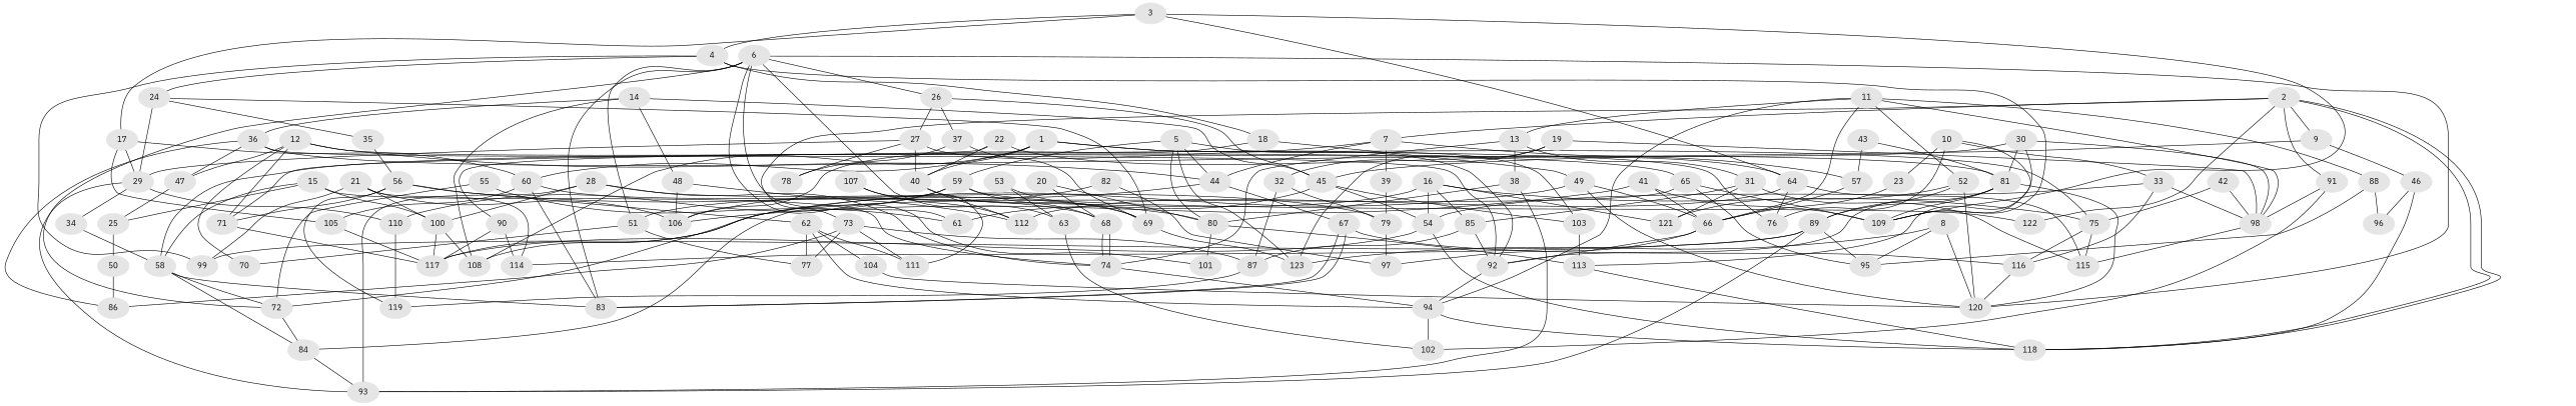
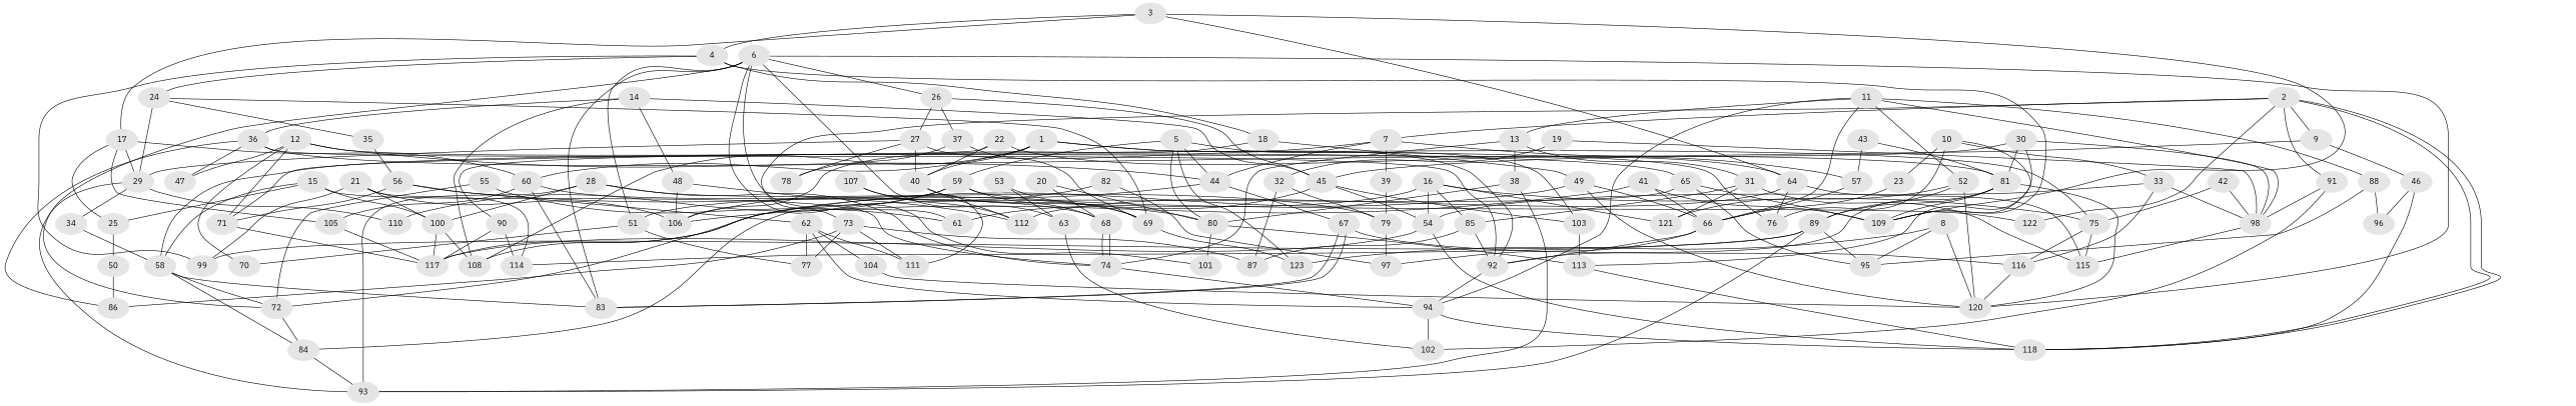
  graph {
    fontname="IBM Plex Sans"
    node [color=gray90 fontname="IBM Plex Sans" style=filled]
    edge [fontname="IBM Plex Sans"]
    1
    40
    60
    75
    76
    108
    69
    112
    83
    105
    68
    115
    116
    2
    7
    9
    73
    91
    118
    122
    44
    39
    57
    71
    45
    46
    87
    86
    77
    111
    98
    102
    3
    4
    17
    64
    109
    18
    24
    99
    25
    29
    49
    106
    35
    5
    59
    80
    103
    123
    67
    72
    110
    101
    113
    6
    26
    51
    61
    63
    120
    27
    37
    70
    84
    79
    66
    117
    8
    95
    54
    96
    10
    23
    33
    11
    13
    52
    88
    94
    31
    38
    74
    121
    89
    92
    97
    12
    47
    65
    85
    93
    14
    36
    48
    81
    15
    58
    100
    50
    16
    34
    19
    32
    20
    21
    114
    22
    90
    56
    78
    28
-   119
    30
    62
    41
    42
    43
    53
    55
    104
    82
    107
    1 -- 40
    1 -- 60
    1 -- 75
    1 -- 76
    1 -- 108
    40 -- 69
    40 -- 112
    60 -- 83
    60 -- 105
    60 -- 68
    75 -- 115
    75 -- 116
    69 -- 123
    105 -- 117
    68 -- 74
    68 -- 74
    116 -- 120
    2 -- 7
    2 -- 9
    2 -- 73
    2 -- 91
    2 -- 118
    2 -- 118
    2 -- 122
    7 -- 44
    7 -- 39
    7 -- 57
    7 -- 71
    9 -- 45
    9 -- 46
    73 -- 87
    73 -- 86
    73 -- 77
    73 -- 111
    91 -- 98
    91 -- 102
    44 -- 108
    44 -- 67
    39 -- 79
    57 -- 66
    71 -- 117
    45 -- 103
    45 -- 61
    45 -- 54
    46 -- 118
    46 -- 96
-   87 -- 119
    98 -- 115
    3 -- 4
    3 -- 17
    3 -- 64
    3 -- 109
    4 -- 109
    4 -- 18
    4 -- 24
    4 -- 99
    17 -- 60
    17 -- 105
-   47 -- 25
+   17 -- 25
    17 -- 29
    64 -- 76
    64 -- 112
    64 -- 115
    18 -- 49
    18 -- 106
    24 -- 69
    24 -- 29
    24 -- 35
    25 -- 50
    29 -- 110
    29 -- 93
    29 -- 34
    49 -- 120
    49 -- 66
    49 -- 117
    35 -- 56
    5 -- 44
    5 -- 59
    5 -- 80
    5 -- 103
    5 -- 123
    59 -- 68
    59 -- 122
    59 -- 72
    59 -- 110
    80 -- 101
    80 -- 113
    103 -- 113
    67 -- 83
    67 -- 83
    67 -- 116
    72 -- 84
-   110 -- 119
    113 -- 118
    6 -- 83
    6 -- 72
    6 -- 101
    6 -- 26
    6 -- 51
    6 -- 61
    6 -- 63
    6 -- 120
    26 -- 45
    26 -- 27
    26 -- 37
    51 -- 77
    51 -- 70
    63 -- 102
    27 -- 40
    27 -- 29
    27 -- 92
    27 -- 78
    37 -- 69
    37 -- 78
    84 -- 93
    79 -- 97
    66 -- 92
    66 -- 97
    8 -- 123
    8 -- 120
    8 -- 95
    54 -- 118
    54 -- 117
    10 -- 76
    10 -- 113
    10 -- 23
    10 -- 33
    23 -- 66
    33 -- 116
    33 -- 98
    33 -- 54
    11 -- 98
    11 -- 66
    11 -- 13
    11 -- 52
    11 -- 88
    11 -- 94
    13 -- 31
    13 -- 38
    13 -- 74
    52 -- 120
    52 -- 121
    52 -- 89
    88 -- 95
    88 -- 96
    94 -- 118
    94 -- 102
    31 -- 115
    31 -- 121
    31 -- 85
    38 -- 80
    38 -- 93
    74 -- 94
    89 -- 99
    89 -- 95
    89 -- 93
    89 -- 114
    92 -- 94
    12 -- 44
    12 -- 71
    12 -- 70
    12 -- 47
    12 -- 65
    65 -- 109
    65 -- 84
    65 -- 95
    85 -- 87
    85 -- 92
    14 -- 108
    14 -- 45
    14 -- 36
    14 -- 48
    36 -- 86
    36 -- 92
    36 -- 47
    36 -- 81
    48 -- 112
    48 -- 106
    81 -- 109
    81 -- 120
    81 -- 89
    81 -- 92
    15 -- 25
    15 -- 74
    15 -- 58
    15 -- 100
    58 -- 83
    58 -- 72
    58 -- 84
    100 -- 108
    100 -- 117
    50 -- 86
    16 -- 75
    16 -- 51
    16 -- 54
    16 -- 121
    16 -- 85
    34 -- 58
    19 -- 98
-   19 -- 123
    19 -- 32
    32 -- 87
    32 -- 79
    20 -- 68
    20 -- 80
    21 -- 99
    21 -- 106
    21 -- 100
    21 -- 114
    22 -- 40
    22 -- 64
    22 -- 90
    90 -- 117
    90 -- 114
    56 -- 71
    56 -- 80
-   56 -- 119
    56 -- 62
    28 -- 79
    28 -- 74
    28 -- 93
    28 -- 100
    30 -- 98
    30 -- 109
    30 -- 81
    30 -- 58
    62 -- 77
    62 -- 111
    62 -- 94
    62 -- 104
    41 -- 109
    41 -- 106
    41 -- 66
    42 -- 75
    42 -- 98
    43 -- 57
    43 -- 81
    53 -- 69
    53 -- 63
    55 -- 72
    55 -- 61
    104 -- 120
    82 -- 106
    82 -- 97
    107 -- 112
    107 -- 111
  }
